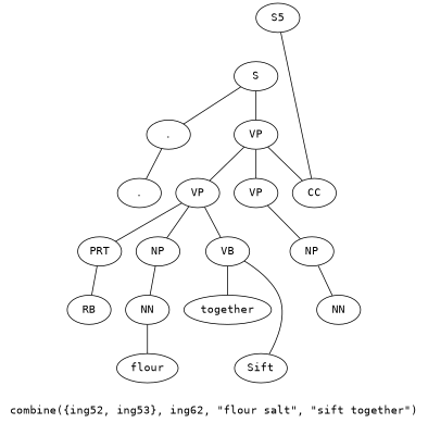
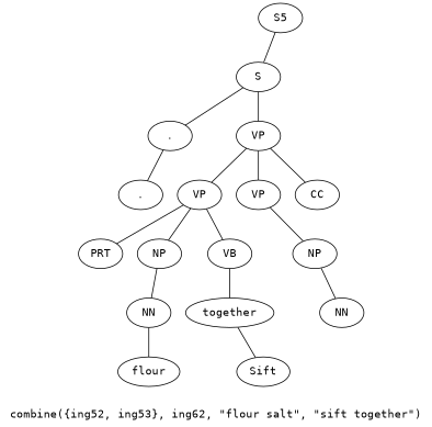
  graph {
    fontname="DejaVu Sans Mono"
    label="combine({ing52, ing53}, ing62, \"flour salt\", \"sift together\")"
    node [fontname="DejaVu Sans Mono"]
    edge [fontname="DejaVu Sans Mono"]
    n1 [label=S5]
    n2 [label=S]
    n3 [label=VP]
    n4 [label="."]
    n5 [label=VP]
    n6 [label=CC]
    n7 [label=VP]
    n8 [label="."]
    n9 [label=VB]
    n10 [label=PRT]
    n11 [label=NP]
    n12 [label=NP]
    n13 [label=Sift]
    n14 [label=together]
-   n15 [label=RB]
    n16 [label=NN]
    n17 [label=flour]
    n18 [label=NN]
-   n1 -- n6
+   n1 -- n2
    n2 -- n3
    n2 -- n4
    n3 -- n5
    n3 -- n6
    n3 -- n7
    n4 -- n8
    n5 -- n9
    n5 -- n10
    n5 -- n11
    n7 -- n12
-   n9 -- n13
+   n14 -- n13
    n9 -- n14
-   n10 -- n15
    n11 -- n16
    n12 -- n18
    n16 -- n17
  }
